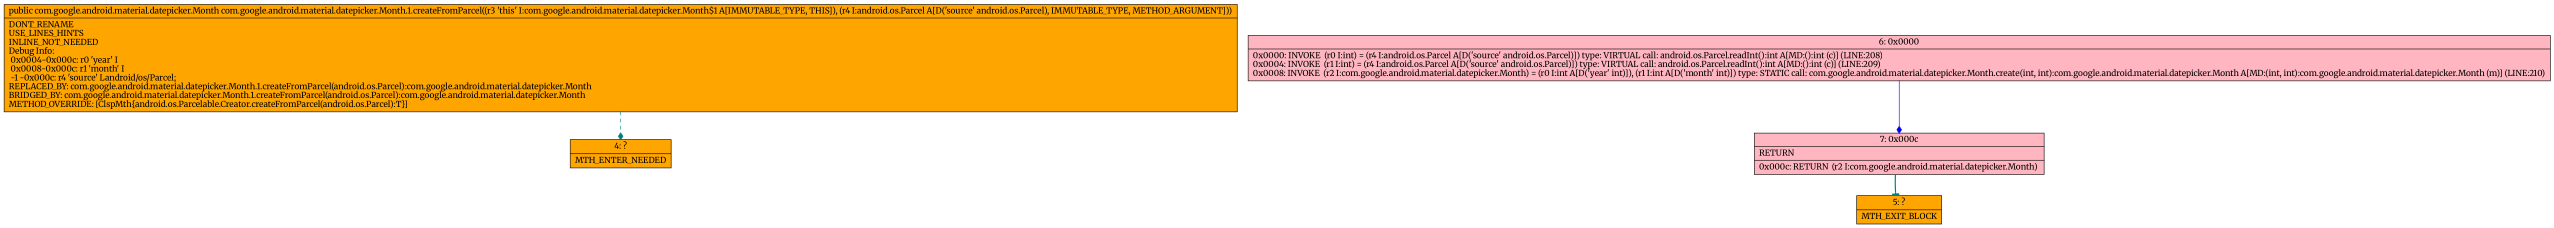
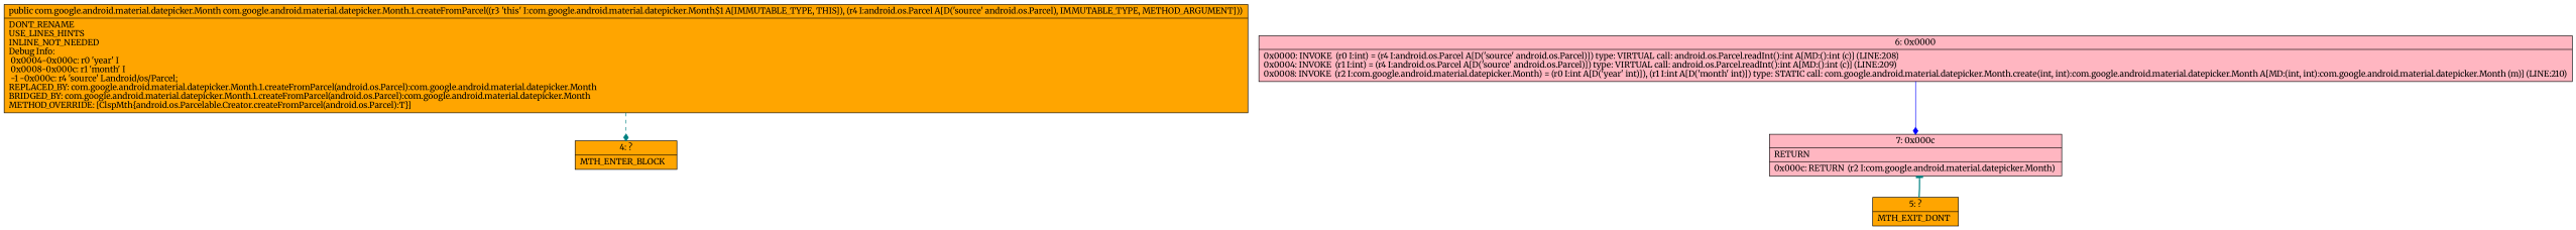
  digraph {
    fontname=Merriweather
    node [fillcolor=orange fontname=Merriweather shape=record style=filled]
    edge [arrowhead=diamond color=teal fontname=Merriweather]
-   n1 [label="{4\:\ ?|MTH_ENTER_NEEDED\l}"]
+   n1 [label="{4\:\ ?|MTH_ENTER_BLOCK\l}"]
    n2 [fillcolor=lightpink label="{6\:\ 0x0000|0x0000: INVOKE  (r0 I:int) = (r4 I:android.os.Parcel A[D('source' android.os.Parcel)]) type: VIRTUAL call: android.os.Parcel.readInt():int A[MD:():int (c)] (LINE:208)\l0x0004: INVOKE  (r1 I:int) = (r4 I:android.os.Parcel A[D('source' android.os.Parcel)]) type: VIRTUAL call: android.os.Parcel.readInt():int A[MD:():int (c)] (LINE:209)\l0x0008: INVOKE  (r2 I:com.google.android.material.datepicker.Month) = (r0 I:int A[D('year' int)]), (r1 I:int A[D('month' int)]) type: STATIC call: com.google.android.material.datepicker.Month.create(int, int):com.google.android.material.datepicker.Month A[MD:(int, int):com.google.android.material.datepicker.Month (m)] (LINE:210)\l}"]
    n3 [fillcolor=lightpink label="{7\:\ 0x000c|RETURN\l|0x000c: RETURN  (r2 I:com.google.android.material.datepicker.Month) \l}"]
-   n4 [label="{5\:\ ?|MTH_EXIT_BLOCK\l}"]
+   n4 [label="{5\:\ ?|MTH_EXIT_DONT\l}"]
    n5 [label="{public com.google.android.material.datepicker.Month com.google.android.material.datepicker.Month.1.createFromParcel((r3 'this' I:com.google.android.material.datepicker.Month$1 A[IMMUTABLE_TYPE, THIS]), (r4 I:android.os.Parcel A[D('source' android.os.Parcel), IMMUTABLE_TYPE, METHOD_ARGUMENT]))  | DONT_RENAME\lUSE_LINES_HINTS\lINLINE_NOT_NEEDED\lDebug Info:\l  0x0004\-0x000c: r0 'year' I\l  0x0008\-0x000c: r1 'month' I\l  \-1 \-0x000c: r4 'source' Landroid\/os\/Parcel;\lREPLACED_BY: com.google.android.material.datepicker.Month.1.createFromParcel(android.os.Parcel):com.google.android.material.datepicker.Month\lBRIDGED_BY: com.google.android.material.datepicker.Month.1.createFromParcel(android.os.Parcel):com.google.android.material.datepicker.Month\lMETHOD_OVERRIDE: [ClspMth\{android.os.Parcelable.Creator.createFromParcel(android.os.Parcel):T\}]\l}"]
    n2 -> n3 [color=blue style=solid]
-   n3 -> n4 [arrowhead=tee style=bold]
+   n4 -> n3 [arrowhead=tee style=bold]
    n5 -> n1 [style=dashed]
  }
